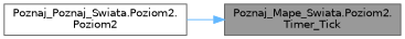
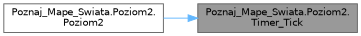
  digraph {
    rankdir=RL
    node [fontname=Helvetica fontsize=10 shape=box style=filled]
    n1 [color=gray40 fillcolor=grey60 fontcolor=black height=0.2 label="Poznaj_Mape_Swiata.Poziom2.\lTimer_Tick" width=0.4]
-   n2 [color=grey40 fillcolor=white height=0.2 label="Poznaj_Poznaj_Swiata.Poziom2.\lPoziom2" width=0.4]
+   n2 [color=grey40 fillcolor=white height=0.2 label="Poznaj_Mape_Swiata.Poziom2.\lPoziom2" width=0.4]
    n1 -> n2 [color=steelblue1 dir=back fontname=Helvetica fontsize=10 labelfontname=Helvetica labelfontsize=10 style=solid]
  }
